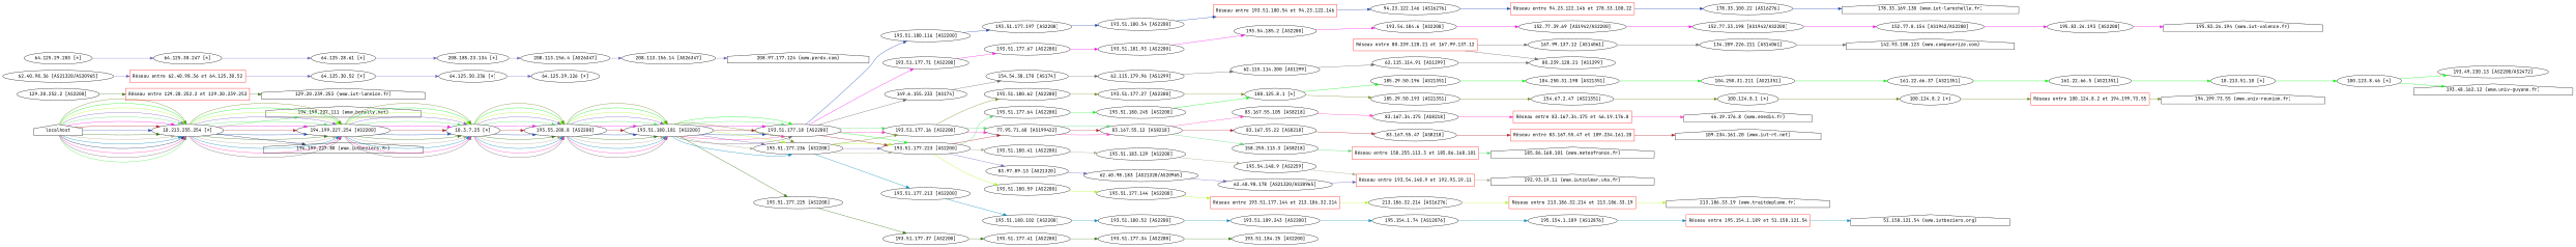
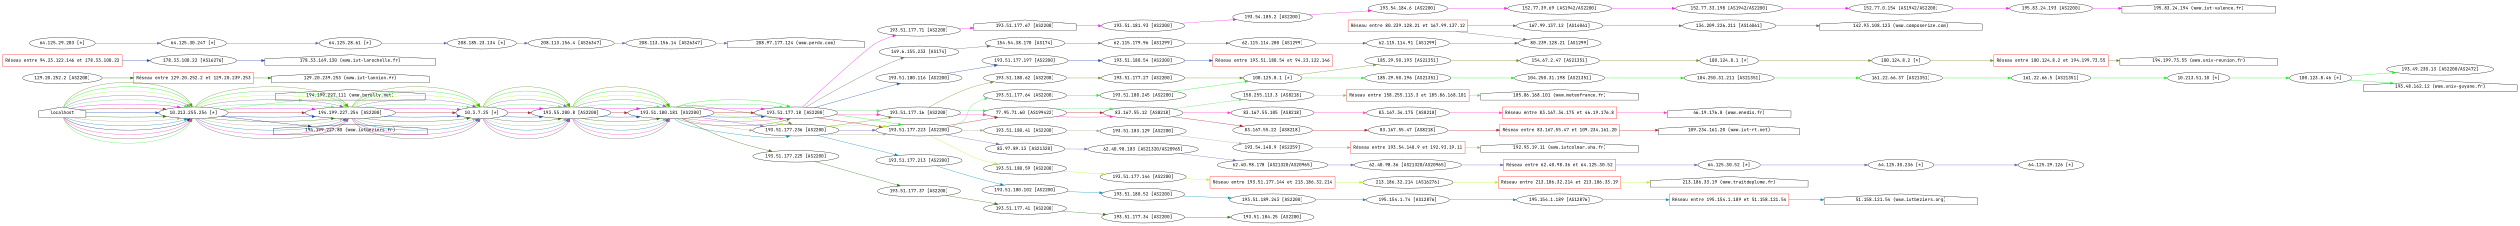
  digraph {
    fontname="JetBrains Mono"
    rankdir=LR
    node [fontname="JetBrains Mono"]
    edge [color="#755cb8" fontname="JetBrains Mono"]
    localhost [shape=house]
    "10.213.255.254 [*]"
    "194.199.227.111 (www.borelly.net)" [shape=house]
    "194.199.227.254 [AS2200]"
    "194.199.227.80 (www.iutbeziers.fr)" [shape=house]
    "10.3.7.25 [*]"
    "193.55.200.8 [AS2200]"
    "193.51.180.181 [AS2200]"
    "193.51.177.18 [AS2200]"
    "193.51.177.236 [AS2200]"
    "193.51.177.225 [AS2200]"
    "149.6.155.233 [AS174]"
    "193.51.177.16 [AS2200]"
    "193.51.177.223 [AS2200]"
    "193.51.180.116 [AS2200]"
    "193.51.177.71 [AS2200]"
    "193.51.177.213 [AS2200]"
    "193.51.177.37 [AS2200]"
    "154.54.38.170 [AS174]"
    "77.95.71.60 [AS199422]"
    "193.51.180.62 [AS2200]"
    "193.51.180.41 [AS2200]"
    "83.97.89.13 [AS21320]"
    "193.51.180.59 [AS2200]"
    "193.51.177.64 [AS2200]"
    "193.51.177.197 [AS2200]"
-   "193.51.177.67 [AS2200]"
+   "193.51.177.67 [AS2200]" [shape=house]
    "62.115.179.96 [AS1299]"
    "62.115.114.200 [AS1299]"
    "62.115.114.91 [AS1299]"
    "80.239.128.21 [AS1299]"
    "Réseau entre 80.239.128.21 et 167.99.137.12" [color=red shape=box]
    "167.99.137.12 [AS14061]"
    "134.209.226.211 [AS14061]"
    "142.93.108.123 (www.composerize.com)" [shape=house]
    "83.167.55.12 [AS8218]"
    "193.51.177.27 [AS2200]"
    "83.167.55.105 [AS8218]"
    "83.167.55.22 [AS8218]"
    "158.255.113.3 [AS8218]"
    "83.167.34.175 [AS8218]"
    "83.167.55.47 [AS8218]"
    "Réseau entre 158.255.113.3 et 185.86.168.101" [color=red shape=box]
    "Réseau entre 83.167.34.175 et 46.19.176.8" [color=red shape=box]
    "46.19.176.8 (www.enedis.fr)" [shape=house]
    "193.51.180.102 [AS2200]"
    "193.51.180.52 [AS2200]"
    "193.51.189.243 [AS2200]"
    "195.154.1.74 [AS12876]"
    "195.154.1.189 [AS12876]"
    "Réseau entre 195.154.1.189 et 51.158.121.54" [color=red shape=box]
    "51.158.121.54 (www.iutbeziers.org)" [shape=house]
    "193.51.183.129 [AS2200]"
    "62.40.98.183 [AS21320/AS20965]"
    "193.51.177.144 [AS2200]"
    "193.51.180.245 [AS2200]"
    "193.54.148.9 [AS2259]"
    "Réseau entre 193.54.148.9 et 192.93.19.11" [color=red shape=box]
    "192.93.19.11 (www.iutcolmar.uha.fr)" [shape=house]
    "193.51.177.41 [AS2200]"
    "193.51.177.34 [AS2200]"
    "193.51.184.25 [AS2200]"
    "Réseau entre 129.20.252.2 et 129.20.239.253" [color=red shape=box]
    "129.20.252.2 [AS2200]"
    "129.20.239.253 (www.iut-lannion.fr)" [shape=house]
    "193.51.180.54 [AS2200]"
    "Réseau entre 193.51.180.54 et 94.23.122.146" [color=red shape=box]
-   "94.23.122.146 [AS16276]"
    "Réseau entre 94.23.122.146 et 178.33.100.22" [color=red shape=box]
    "178.33.100.22 [AS16276]"
    "178.33.169.130 (www.iut-larochelle.fr)" [shape=house]
    "Réseau entre 83.167.55.47 et 109.234.161.20" [color=red shape=box]
    "109.234.161.20 (www.iut-rt.net)" [shape=house]
    "193.51.181.93 [AS2200]"
    "193.54.185.2 [AS2200]"
    "193.54.184.6 [AS2200]"
    "152.77.39.69 [AS1942/AS2200]"
    "152.77.33.198 [AS1942/AS2200]"
    "152.77.0.154 [AS1942/AS2200]"
    "195.83.24.193 [AS2200]"
    "195.83.24.194 (www.iut-valence.fr)" [shape=house]
    "185.86.168.101 (www.meteofrance.fr)" [shape=house]
    "62.40.98.178 [AS21320/AS20965]"
    "62.40.98.36 [AS21320/AS20965]"
    "Réseau entre 62.40.98.36 et 64.125.30.52" [color=red shape=box]
    "64.125.30.52 [*]"
    "64.125.30.236 [*]"
    "64.125.29.126 [*]"
    "64.125.29.203 [*]"
    "64.125.30.247 [*]"
    "64.125.28.61 [*]"
    "208.185.23.134 [*]"
    "208.113.156.4 [AS26347]"
    "208.113.156.14 [AS26347]"
    "208.97.177.124 (www.perdu.com)" [shape=house]
    "Réseau entre 193.51.177.144 et 213.186.32.214" [color=red shape=box]
    "213.186.32.214 [AS16276]"
    "Réseau entre 213.186.32.214 et 213.186.33.19" [color=red shape=box]
    "213.186.33.19 (www.traitdeplume.fr)" [shape=house]
    "100.125.8.1 [*]"
    "185.29.50.196 [AS21351]"
    "185.29.50.193 [AS21351]"
    "104.250.31.198 [AS21351]"
    "154.67.2.47 [AS21351]"
    "104.250.31.211 [AS21351]"
    "161.22.66.37 [AS21351]"
    "161.22.66.5 [AS21351]"
    "10.213.51.10 [*]"
    "100.123.8.46 [*]"
    "193.49.230.13 [AS2200/AS2472]"
    "193.48.162.12 (www.univ-guyane.fr)" [shape=house]
    "100.124.8.1 [*]"
    "100.124.8.2 [*]"
    "Réseau entre 100.124.8.2 et 194.199.73.55" [color=red shape=box]
    "194.199.73.55 (www.univ-reunion.fr)" [shape=house]
    localhost -> "10.213.255.254 [*]" [color="#48ee47"]
    localhost -> "10.213.255.254 [*]" [color="#695f66"]
    localhost -> "10.213.255.254 [*]" [color="#ff37ba"]
    localhost -> "10.213.255.254 [*]" [color="#1c2766"]
    localhost -> "10.213.255.254 [*]" [color="#0288b8"]
    localhost -> "10.213.255.254 [*]" [color="#aaa38a"]
    localhost -> "10.213.255.254 [*]" [color="#337113"]
    localhost -> "10.213.255.254 [*]" [color="#1e46aa"]
    localhost -> "10.213.255.254 [*]" [color="#ad1d29"]
    localhost -> "10.213.255.254 [*]" [color="#f214e8"]
    localhost -> "10.213.255.254 [*]" [color="#57d86f"]
    localhost -> "10.213.255.254 [*]"
    localhost -> "10.213.255.254 [*]" [color="#acf820"]
    localhost -> "10.213.255.254 [*]" [color="#0af312"]
    localhost -> "10.213.255.254 [*]" [color="#6d8b24"]
    "10.213.255.254 [*]" -> "194.199.227.111 (www.borelly.net)" [color="#48ee47"]
    "10.213.255.254 [*]" -> "194.199.227.254 [AS2200]" [color="#695f66"]
    "10.213.255.254 [*]" -> "194.199.227.254 [AS2200]" [color="#ff37ba"]
    "10.213.255.254 [*]" -> "194.199.227.254 [AS2200]" [color="#0288b8"]
    "10.213.255.254 [*]" -> "194.199.227.254 [AS2200]" [color="#aaa38a"]
    "10.213.255.254 [*]" -> "194.199.227.254 [AS2200]" [color="#337113"]
    "10.213.255.254 [*]" -> "194.199.227.254 [AS2200]" [color="#1e46aa"]
    "10.213.255.254 [*]" -> "194.199.227.254 [AS2200]" [color="#ad1d29"]
    "10.213.255.254 [*]" -> "194.199.227.254 [AS2200]" [color="#f214e8"]
    "10.213.255.254 [*]" -> "194.199.227.254 [AS2200]" [color="#57d86f"]
    "10.213.255.254 [*]" -> "194.199.227.254 [AS2200]"
    "10.213.255.254 [*]" -> "194.199.227.254 [AS2200]" [color="#acf820"]
    "10.213.255.254 [*]" -> "194.199.227.254 [AS2200]" [color="#0af312"]
    "10.213.255.254 [*]" -> "194.199.227.254 [AS2200]" [color="#6d8b24"]
    "10.213.255.254 [*]" -> "194.199.227.80 (www.iutbeziers.fr)" [color="#1c2766"]
    "194.199.227.254 [AS2200]" -> "10.3.7.25 [*]" [color="#695f66"]
    "194.199.227.254 [AS2200]" -> "10.3.7.25 [*]" [color="#ff37ba"]
    "194.199.227.254 [AS2200]" -> "10.3.7.25 [*]" [color="#0288b8"]
    "194.199.227.254 [AS2200]" -> "10.3.7.25 [*]" [color="#aaa38a"]
    "194.199.227.254 [AS2200]" -> "10.3.7.25 [*]" [color="#337113"]
    "194.199.227.254 [AS2200]" -> "10.3.7.25 [*]" [color="#1e46aa"]
    "194.199.227.254 [AS2200]" -> "10.3.7.25 [*]" [color="#ad1d29"]
    "194.199.227.254 [AS2200]" -> "10.3.7.25 [*]" [color="#f214e8"]
    "194.199.227.254 [AS2200]" -> "10.3.7.25 [*]" [color="#57d86f"]
    "194.199.227.254 [AS2200]" -> "10.3.7.25 [*]"
    "194.199.227.254 [AS2200]" -> "10.3.7.25 [*]" [color="#acf820"]
    "194.199.227.254 [AS2200]" -> "10.3.7.25 [*]" [color="#0af312"]
    "194.199.227.254 [AS2200]" -> "10.3.7.25 [*]" [color="#6d8b24"]
    "10.3.7.25 [*]" -> "193.55.200.8 [AS2200]" [color="#695f66"]
    "10.3.7.25 [*]" -> "193.55.200.8 [AS2200]" [color="#ff37ba"]
    "10.3.7.25 [*]" -> "193.55.200.8 [AS2200]" [color="#0288b8"]
    "10.3.7.25 [*]" -> "193.55.200.8 [AS2200]" [color="#aaa38a"]
    "10.3.7.25 [*]" -> "193.55.200.8 [AS2200]" [color="#337113"]
    "10.3.7.25 [*]" -> "193.55.200.8 [AS2200]" [color="#1e46aa"]
    "10.3.7.25 [*]" -> "193.55.200.8 [AS2200]" [color="#ad1d29"]
    "10.3.7.25 [*]" -> "193.55.200.8 [AS2200]" [color="#f214e8"]
    "10.3.7.25 [*]" -> "193.55.200.8 [AS2200]" [color="#57d86f"]
    "10.3.7.25 [*]" -> "193.55.200.8 [AS2200]"
    "10.3.7.25 [*]" -> "193.55.200.8 [AS2200]" [color="#acf820"]
    "10.3.7.25 [*]" -> "193.55.200.8 [AS2200]" [color="#0af312"]
    "10.3.7.25 [*]" -> "193.55.200.8 [AS2200]" [color="#6d8b24"]
    "193.55.200.8 [AS2200]" -> "193.51.180.181 [AS2200]" [color="#695f66"]
    "193.55.200.8 [AS2200]" -> "193.51.180.181 [AS2200]" [color="#ff37ba"]
    "193.55.200.8 [AS2200]" -> "193.51.180.181 [AS2200]" [color="#0288b8"]
    "193.55.200.8 [AS2200]" -> "193.51.180.181 [AS2200]" [color="#aaa38a"]
    "193.55.200.8 [AS2200]" -> "193.51.180.181 [AS2200]" [color="#337113"]
    "193.55.200.8 [AS2200]" -> "193.51.180.181 [AS2200]" [color="#1e46aa"]
    "193.55.200.8 [AS2200]" -> "193.51.180.181 [AS2200]" [color="#ad1d29"]
    "193.55.200.8 [AS2200]" -> "193.51.180.181 [AS2200]" [color="#f214e8"]
    "193.55.200.8 [AS2200]" -> "193.51.180.181 [AS2200]" [color="#57d86f"]
    "193.55.200.8 [AS2200]" -> "193.51.180.181 [AS2200]"
    "193.55.200.8 [AS2200]" -> "193.51.180.181 [AS2200]" [color="#acf820"]
    "193.55.200.8 [AS2200]" -> "193.51.180.181 [AS2200]" [color="#0af312"]
    "193.55.200.8 [AS2200]" -> "193.51.180.181 [AS2200]" [color="#6d8b24"]
    "193.51.180.181 [AS2200]" -> "193.51.177.18 [AS2200]" [color="#695f66"]
    "193.51.180.181 [AS2200]" -> "193.51.177.18 [AS2200]" [color="#ff37ba"]
    "193.51.180.181 [AS2200]" -> "193.51.177.18 [AS2200]" [color="#1e46aa"]
    "193.51.180.181 [AS2200]" -> "193.51.177.18 [AS2200]" [color="#ad1d29"]
    "193.51.180.181 [AS2200]" -> "193.51.177.18 [AS2200]" [color="#f214e8"]
    "193.51.180.181 [AS2200]" -> "193.51.177.18 [AS2200]" [color="#57d86f"]
    "193.51.180.181 [AS2200]" -> "193.51.177.18 [AS2200]" [color="#0af312"]
    "193.51.180.181 [AS2200]" -> "193.51.177.236 [AS2200]" [color="#0288b8"]
    "193.51.180.181 [AS2200]" -> "193.51.177.236 [AS2200]" [color="#aaa38a"]
    "193.51.180.181 [AS2200]" -> "193.51.177.236 [AS2200]"
    "193.51.180.181 [AS2200]" -> "193.51.177.236 [AS2200]" [color="#acf820"]
    "193.51.180.181 [AS2200]" -> "193.51.177.236 [AS2200]" [color="#6d8b24"]
    "193.51.180.181 [AS2200]" -> "193.51.177.225 [AS2200]" [color="#337113"]
    "193.51.177.18 [AS2200]" -> "149.6.155.233 [AS174]" [color="#695f66"]
    "193.51.177.18 [AS2200]" -> "193.51.177.16 [AS2200]" [color="#ff37ba"]
    "193.51.177.18 [AS2200]" -> "193.51.177.16 [AS2200]" [color="#57d86f"]
    "193.51.177.18 [AS2200]" -> "193.51.177.223 [AS2200]" [color="#ad1d29"]
    "193.51.177.18 [AS2200]" -> "193.51.177.223 [AS2200]" [color="#0af312"]
    "193.51.177.18 [AS2200]" -> "193.51.180.116 [AS2200]" [color="#1e46aa"]
    "193.51.177.18 [AS2200]" -> "193.51.177.71 [AS2200]" [color="#f214e8"]
    "193.51.177.236 [AS2200]" -> "193.51.177.16 [AS2200]" [color="#6d8b24"]
    "193.51.177.236 [AS2200]" -> "193.51.177.223 [AS2200]" [color="#aaa38a"]
    "193.51.177.236 [AS2200]" -> "193.51.177.223 [AS2200]"
    "193.51.177.236 [AS2200]" -> "193.51.177.223 [AS2200]" [color="#acf820"]
    "193.51.177.236 [AS2200]" -> "193.51.177.213 [AS2200]" [color="#0288b8"]
    "193.51.177.225 [AS2200]" -> "193.51.177.37 [AS2200]" [color="#337113"]
    "149.6.155.233 [AS174]" -> "154.54.38.170 [AS174]" [color="#695f66"]
    "193.51.177.16 [AS2200]" -> "77.95.71.60 [AS199422]" [color="#ff37ba"]
    "193.51.177.16 [AS2200]" -> "77.95.71.60 [AS199422]" [color="#57d86f"]
    "193.51.177.16 [AS2200]" -> "193.51.180.62 [AS2200]" [color="#6d8b24"]
    "193.51.177.223 [AS2200]" -> "77.95.71.60 [AS199422]" [color="#ad1d29"]
    "193.51.177.223 [AS2200]" -> "193.51.180.41 [AS2200]" [color="#aaa38a"]
    "193.51.177.223 [AS2200]" -> "83.97.89.13 [AS21320]"
    "193.51.177.223 [AS2200]" -> "193.51.180.59 [AS2200]" [color="#acf820"]
    "193.51.177.223 [AS2200]" -> "193.51.177.64 [AS2200]" [color="#57d86f"]
    "193.51.180.116 [AS2200]" -> "193.51.177.197 [AS2200]" [color="#1e46aa"]
    "193.51.177.71 [AS2200]" -> "193.51.177.67 [AS2200]" [color="#f214e8"]
    "193.51.177.213 [AS2200]" -> "193.51.180.102 [AS2200]" [color="#0288b8"]
    "193.51.177.37 [AS2200]" -> "193.51.177.41 [AS2200]" [color="#337113"]
    "154.54.38.170 [AS174]" -> "62.115.179.96 [AS1299]" [color="#695f66"]
    "77.95.71.60 [AS199422]" -> "83.167.55.12 [AS8218]" [color="#ff37ba"]
    "77.95.71.60 [AS199422]" -> "83.167.55.12 [AS8218]" [color="#ad1d29"]
    "77.95.71.60 [AS199422]" -> "83.167.55.12 [AS8218]" [color="#57d86f"]
    "193.51.180.62 [AS2200]" -> "193.51.177.27 [AS2200]" [color="#6d8b24"]
    "193.51.180.41 [AS2200]" -> "193.51.183.129 [AS2200]" [color="#aaa38a"]
    "83.97.89.13 [AS21320]" -> "62.40.98.183 [AS21320/AS20965]"
    "193.51.180.59 [AS2200]" -> "193.51.177.144 [AS2200]" [color="#acf820"]
    "193.51.177.64 [AS2200]" -> "193.51.180.245 [AS2200]" [color="#0af312"]
    "193.51.177.197 [AS2200]" -> "193.51.180.54 [AS2200]" [color="#1e46aa"]
    "193.51.177.67 [AS2200]" -> "193.51.181.93 [AS2200]" [color="#f214e8"]
    "62.115.179.96 [AS1299]" -> "62.115.114.200 [AS1299]" [color="#695f66"]
    "62.115.114.200 [AS1299]" -> "62.115.114.91 [AS1299]" [color="#695f66"]
    "62.115.114.91 [AS1299]" -> "80.239.128.21 [AS1299]" [color="#695f66"]
    "Réseau entre 80.239.128.21 et 167.99.137.12" -> "80.239.128.21 [AS1299]" [color="#695f66"]
    "Réseau entre 80.239.128.21 et 167.99.137.12" -> "167.99.137.12 [AS14061]" [color="#695f66"]
    "167.99.137.12 [AS14061]" -> "134.209.226.211 [AS14061]" [color="#695f66"]
    "134.209.226.211 [AS14061]" -> "142.93.108.123 (www.composerize.com)" [color="#695f66"]
    "83.167.55.12 [AS8218]" -> "83.167.55.105 [AS8218]" [color="#ff37ba"]
    "83.167.55.12 [AS8218]" -> "83.167.55.22 [AS8218]" [color="#ad1d29"]
    "83.167.55.12 [AS8218]" -> "158.255.113.3 [AS8218]" [color="#57d86f"]
    "193.51.177.27 [AS2200]" -> "100.125.8.1 [*]" [color="#6d8b24"]
    "83.167.55.105 [AS8218]" -> "83.167.34.175 [AS8218]" [color="#ff37ba"]
    "83.167.55.22 [AS8218]" -> "83.167.55.47 [AS8218]" [color="#ad1d29"]
    "158.255.113.3 [AS8218]" -> "Réseau entre 158.255.113.3 et 185.86.168.101" [color="#57d86f"]
    "83.167.34.175 [AS8218]" -> "Réseau entre 83.167.34.175 et 46.19.176.8" [color="#ff37ba"]
    "83.167.55.47 [AS8218]" -> "Réseau entre 83.167.55.47 et 109.234.161.20" [color="#ad1d29"]
    "Réseau entre 158.255.113.3 et 185.86.168.101" -> "185.86.168.101 (www.meteofrance.fr)" [color="#57d86f"]
    "Réseau entre 83.167.34.175 et 46.19.176.8" -> "46.19.176.8 (www.enedis.fr)" [color="#ff37ba"]
    "193.51.180.102 [AS2200]" -> "193.51.180.52 [AS2200]" [color="#0288b8"]
    "193.51.180.52 [AS2200]" -> "193.51.189.243 [AS2200]" [color="#0288b8"]
    "193.51.189.243 [AS2200]" -> "195.154.1.74 [AS12876]" [color="#0288b8"]
    "195.154.1.74 [AS12876]" -> "195.154.1.189 [AS12876]" [color="#0288b8"]
    "195.154.1.189 [AS12876]" -> "Réseau entre 195.154.1.189 et 51.158.121.54" [color="#0288b8"]
    "Réseau entre 195.154.1.189 et 51.158.121.54" -> "51.158.121.54 (www.iutbeziers.org)" [color="#0288b8"]
    "193.51.183.129 [AS2200]" -> "193.54.148.9 [AS2259]" [color="#aaa38a"]
    "62.40.98.183 [AS21320/AS20965]" -> "62.40.98.178 [AS21320/AS20965]"
    "193.51.177.144 [AS2200]" -> "Réseau entre 193.51.177.144 et 213.186.32.214" [color="#acf820"]
    "193.51.180.245 [AS2200]" -> "100.125.8.1 [*]" [color="#0af312"]
    "193.54.148.9 [AS2259]" -> "Réseau entre 193.54.148.9 et 192.93.19.11" [color="#aaa38a"]
    "Réseau entre 193.54.148.9 et 192.93.19.11" -> "192.93.19.11 (www.iutcolmar.uha.fr)" [color="#aaa38a"]
    "193.51.177.41 [AS2200]" -> "193.51.177.34 [AS2200]" [color="#337113"]
    "193.51.177.34 [AS2200]" -> "193.51.184.25 [AS2200]" [color="#337113"]
    "Réseau entre 129.20.252.2 et 129.20.239.253" -> "129.20.239.253 (www.iut-lannion.fr)" [color="#337113"]
    "129.20.252.2 [AS2200]" -> "Réseau entre 129.20.252.2 et 129.20.239.253" [color="#337113"]
    "193.51.180.54 [AS2200]" -> "Réseau entre 193.51.180.54 et 94.23.122.146" [color="#1e46aa"]
-   "Réseau entre 193.51.180.54 et 94.23.122.146" -> "94.23.122.146 [AS16276]" [color="#1e46aa"]
-   "94.23.122.146 [AS16276]" -> "Réseau entre 94.23.122.146 et 178.33.100.22" [color="#1e46aa"]
    "Réseau entre 94.23.122.146 et 178.33.100.22" -> "178.33.100.22 [AS16276]" [color="#1e46aa"]
    "178.33.100.22 [AS16276]" -> "178.33.169.130 (www.iut-larochelle.fr)" [color="#1e46aa"]
    "Réseau entre 83.167.55.47 et 109.234.161.20" -> "109.234.161.20 (www.iut-rt.net)" [color="#ad1d29"]
    "193.51.181.93 [AS2200]" -> "193.54.185.2 [AS2200]" [color="#f214e8"]
    "193.54.185.2 [AS2200]" -> "193.54.184.6 [AS2200]" [color="#f214e8"]
    "193.54.184.6 [AS2200]" -> "152.77.39.69 [AS1942/AS2200]" [color="#f214e8"]
    "152.77.39.69 [AS1942/AS2200]" -> "152.77.33.198 [AS1942/AS2200]" [color="#f214e8"]
    "152.77.33.198 [AS1942/AS2200]" -> "152.77.0.154 [AS1942/AS2200]" [color="#f214e8"]
    "152.77.0.154 [AS1942/AS2200]" -> "195.83.24.193 [AS2200]" [color="#f214e8"]
    "195.83.24.193 [AS2200]" -> "195.83.24.194 (www.iut-valence.fr)" [color="#f214e8"]
-   "62.40.98.178 [AS21320/AS20965]" -> "Réseau entre 193.54.148.9 et 192.93.19.11"
+   "62.40.98.178 [AS21320/AS20965]" -> "62.40.98.36 [AS21320/AS20965]"
    "62.40.98.36 [AS21320/AS20965]" -> "Réseau entre 62.40.98.36 et 64.125.30.52"
    "Réseau entre 62.40.98.36 et 64.125.30.52" -> "64.125.30.52 [*]"
    "64.125.30.52 [*]" -> "64.125.30.236 [*]"
    "64.125.30.236 [*]" -> "64.125.29.126 [*]"
    "64.125.29.203 [*]" -> "64.125.30.247 [*]"
    "64.125.30.247 [*]" -> "64.125.28.61 [*]"
    "64.125.28.61 [*]" -> "208.185.23.134 [*]"
    "208.185.23.134 [*]" -> "208.113.156.4 [AS26347]"
    "208.113.156.4 [AS26347]" -> "208.113.156.14 [AS26347]"
    "208.113.156.14 [AS26347]" -> "208.97.177.124 (www.perdu.com)"
    "Réseau entre 193.51.177.144 et 213.186.32.214" -> "213.186.32.214 [AS16276]" [color="#acf820"]
    "213.186.32.214 [AS16276]" -> "Réseau entre 213.186.32.214 et 213.186.33.19" [color="#acf820"]
    "Réseau entre 213.186.32.214 et 213.186.33.19" -> "213.186.33.19 (www.traitdeplume.fr)" [color="#acf820"]
    "100.125.8.1 [*]" -> "185.29.50.196 [AS21351]" [color="#0af312"]
    "100.125.8.1 [*]" -> "185.29.50.193 [AS21351]" [color="#6d8b24"]
    "185.29.50.196 [AS21351]" -> "104.250.31.198 [AS21351]" [color="#0af312"]
    "185.29.50.193 [AS21351]" -> "154.67.2.47 [AS21351]" [color="#6d8b24"]
    "104.250.31.198 [AS21351]" -> "104.250.31.211 [AS21351]" [color="#0af312"]
    "154.67.2.47 [AS21351]" -> "100.124.8.1 [*]" [color="#6d8b24"]
    "104.250.31.211 [AS21351]" -> "161.22.66.37 [AS21351]" [color="#0af312"]
    "161.22.66.37 [AS21351]" -> "161.22.66.5 [AS21351]" [color="#0af312"]
    "161.22.66.5 [AS21351]" -> "10.213.51.10 [*]" [color="#0af312"]
    "10.213.51.10 [*]" -> "100.123.8.46 [*]" [color="#0af312"]
    "100.123.8.46 [*]" -> "193.49.230.13 [AS2200/AS2472]" [color="#0af312"]
    "100.123.8.46 [*]" -> "193.48.162.12 (www.univ-guyane.fr)" [color="#0af312"]
    "100.124.8.1 [*]" -> "100.124.8.2 [*]" [color="#6d8b24"]
    "100.124.8.2 [*]" -> "Réseau entre 100.124.8.2 et 194.199.73.55" [color="#6d8b24"]
    "Réseau entre 100.124.8.2 et 194.199.73.55" -> "194.199.73.55 (www.univ-reunion.fr)" [color="#6d8b24"]
  }
